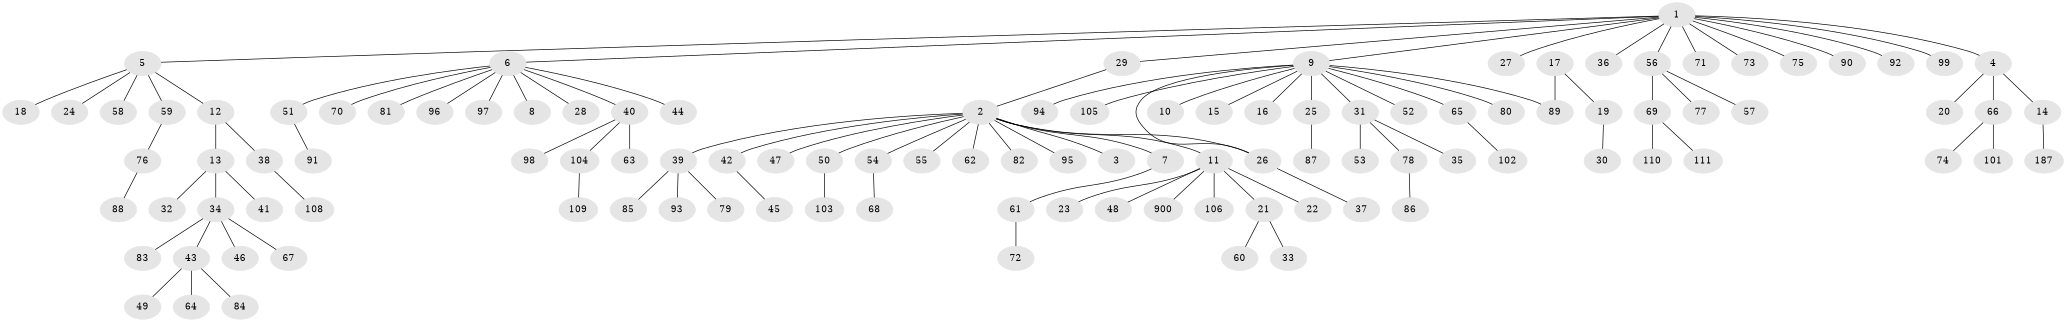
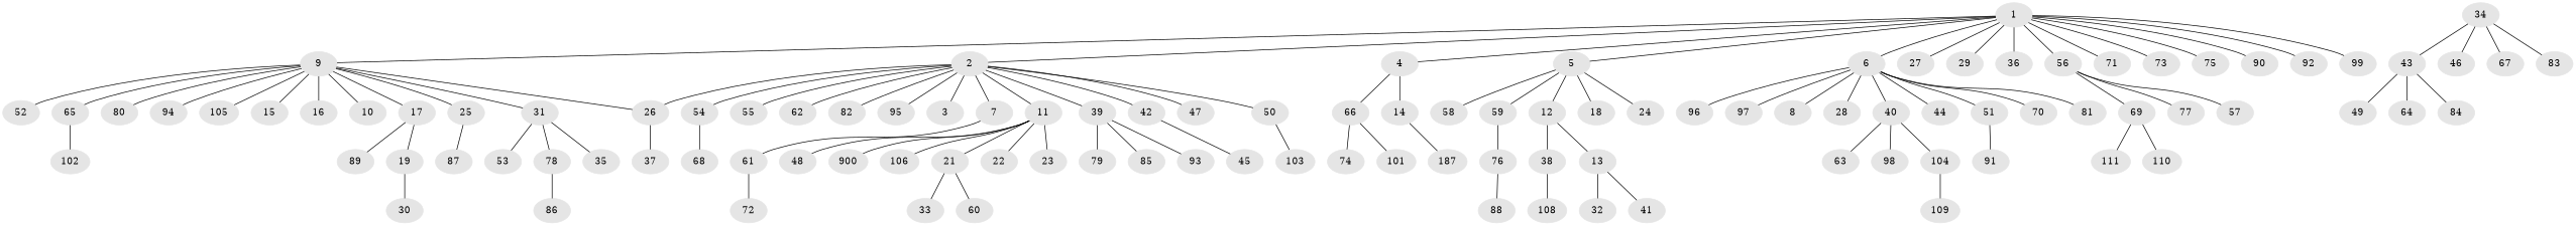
  graph {
    node [color=gray90 style=filled]
    1
    2
    4
    5
    6
    9
    27
    29
    36
    56
    71
    73
    75
    90
    92
    99
    3
    7
    11
    26
    39
    42
    47
    50
    54
    55
    62
    82
    95
    14
-   20
    66
    12
    18
    24
    58
    59
    8
    28
    40
    44
    51
    70
    81
    96
    97
    10
    15
    16
    17
    25
    31
    52
    65
    80
    94
    105
    57
    69
    77
    61
    21
    22
    23
    48
    n66 [label=900]
    106
    37
    79
    85
    93
    45
    103
    68
    n75 [label=187]
    74
    101
    13
    38
    76
    63
    98
    104
    91
    72
    19
    89
    87
    35
    53
    78
    102
    33
    60
    32
    34
    41
    108
    43
    46
    67
    83
    30
    86
    49
    64
    84
    109
    110
    111
    88
-   29 -- 2
+   1 -- 2
    1 -- 4
    1 -- 5
    1 -- 6
    1 -- 9
    1 -- 27
    1 -- 29
    1 -- 36
    1 -- 56
    1 -- 71
    1 -- 73
    1 -- 75
    1 -- 90
    1 -- 92
    1 -- 99
    2 -- 3
    2 -- 7
    2 -- 11
    2 -- 26
    2 -- 39
    2 -- 42
    2 -- 47
    2 -- 50
    2 -- 54
    2 -- 55
    2 -- 62
    2 -- 82
    2 -- 95
    4 -- 14
-   4 -- 20
    4 -- 66
    5 -- 12
    5 -- 18
    5 -- 24
    5 -- 58
    5 -- 59
    6 -- 8
    6 -- 28
    6 -- 40
    6 -- 44
    6 -- 51
    6 -- 70
    6 -- 81
    6 -- 96
    6 -- 97
    9 -- 26
    9 -- 10
    9 -- 15
    9 -- 16
-   9 -- 89
+   9 -- 17
    9 -- 25
    9 -- 31
    9 -- 52
    9 -- 65
    9 -- 80
    9 -- 94
    9 -- 105
    56 -- 57
    56 -- 69
    56 -- 77
    7 -- 61
    11 -- 21
    11 -- 22
    11 -- 23
    11 -- 48
    11 -- n66
    11 -- 106
    26 -- 37
    39 -- 79
    39 -- 85
    39 -- 93
    42 -- 45
    50 -- 103
    54 -- 68
    14 -- n75
    66 -- 74
    66 -- 101
    12 -- 13
    12 -- 38
    59 -- 76
    40 -- 63
    40 -- 98
    40 -- 104
    51 -- 91
    17 -- 19
    17 -- 89
    25 -- 87
    31 -- 35
    31 -- 53
    31 -- 78
    65 -- 102
    69 -- 110
    69 -- 111
    61 -- 72
    21 -- 33
    21 -- 60
    13 -- 32
-   13 -- 34
    13 -- 41
    38 -- 108
    76 -- 88
    104 -- 109
    19 -- 30
    78 -- 86
    34 -- 43
    34 -- 46
    34 -- 67
    34 -- 83
    43 -- 49
    43 -- 64
    43 -- 84
  }
